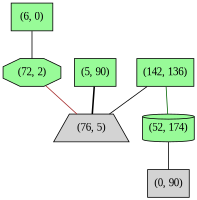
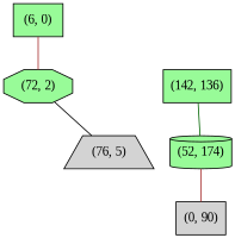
  graph {
    fontname="Liberation Serif"
    node [fillcolor=palegreen fontname="Liberation Serif" shape=box style=filled]
    edge [color=black fontname="Liberation Serif" style=solid weight=1]
    n1 [label="(6, 0)"]
    "(72, 2)" [shape=octagon]
    n3 [fillcolor=lightgrey label="(76, 5)" shape=trapezium]
    "(142, 136)"
    "(52, 174)" [shape=cylinder]
    n6 [fillcolor=lightgrey label="(0, 90)"]
-   "(5, 90)"
-   n1 -- "(72, 2)" [weight=4]
-   "(72, 2)" -- n3 [color=brown]
-   "(142, 136)" -- n3
+   n1 -- "(72, 2)" [color=brown weight=4]
+   "(72, 2)" -- n3
    "(142, 136)" -- "(52, 174)" [color=darkgreen]
-   "(52, 174)" -- n6
-   "(5, 90)" -- n3 [style=bold]
+   "(52, 174)" -- n6 [color=brown]
  }
